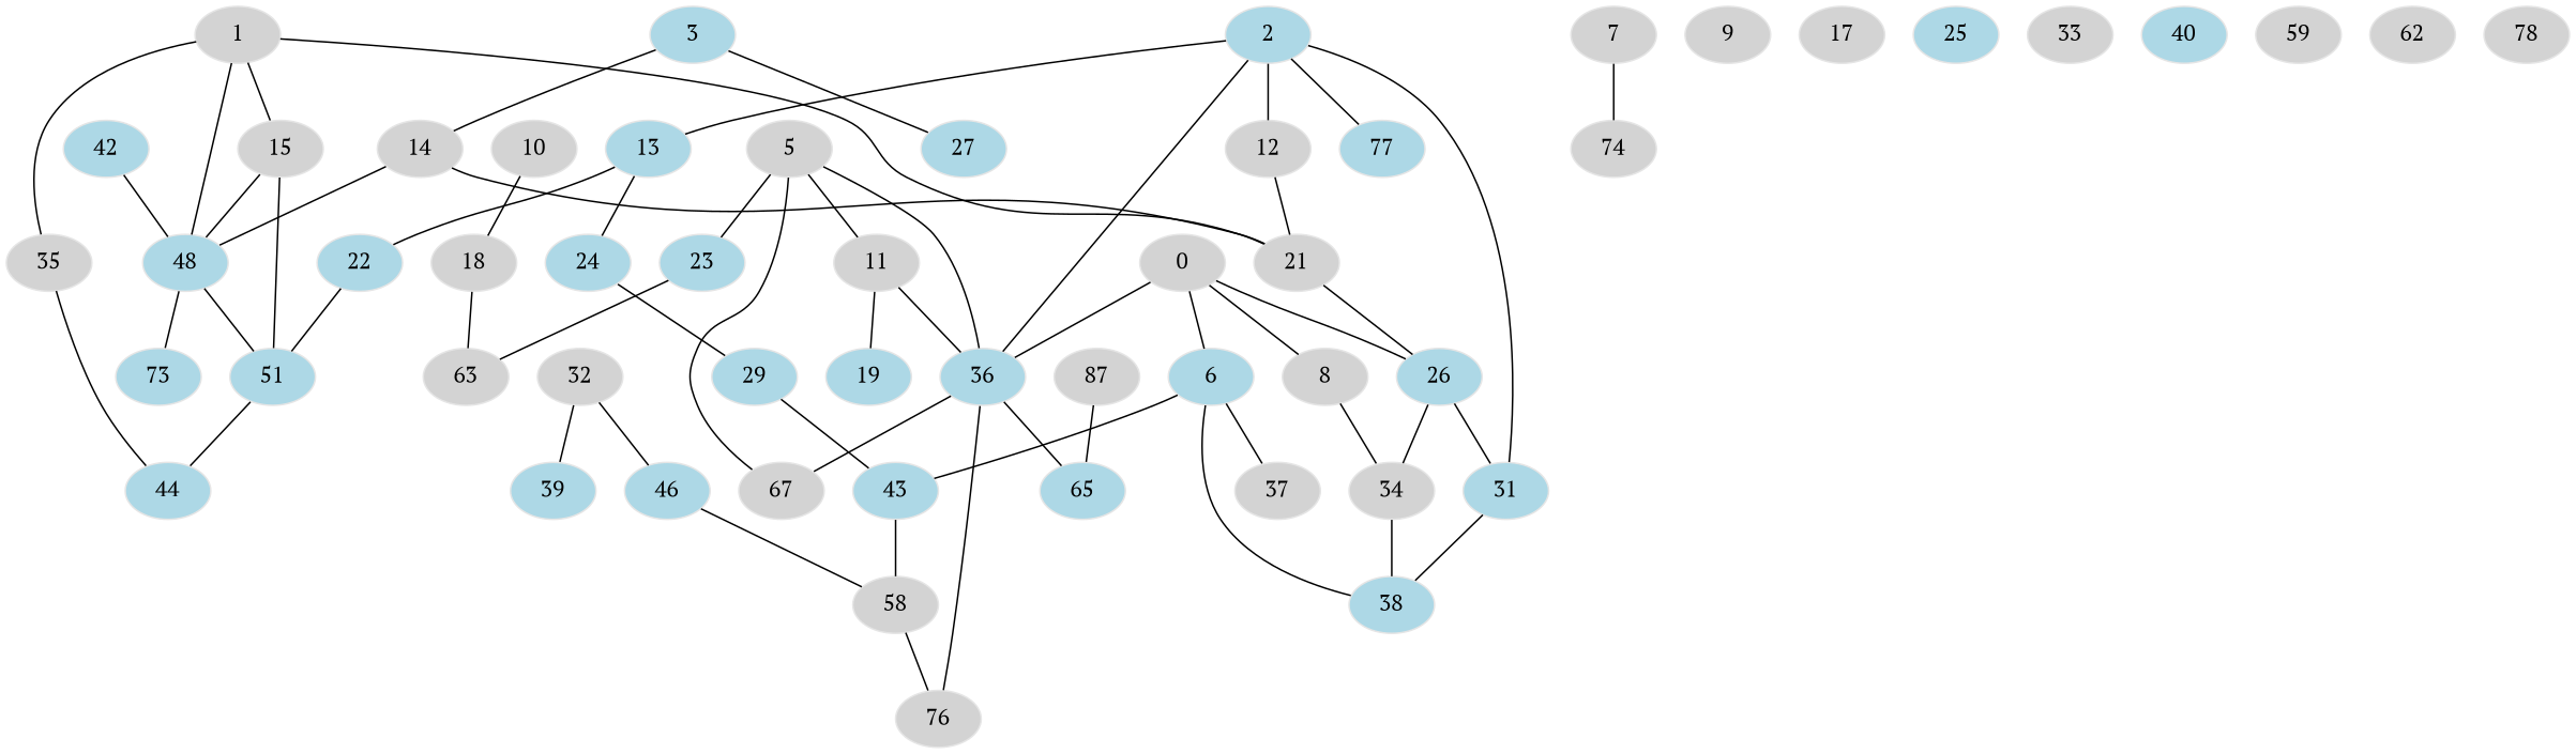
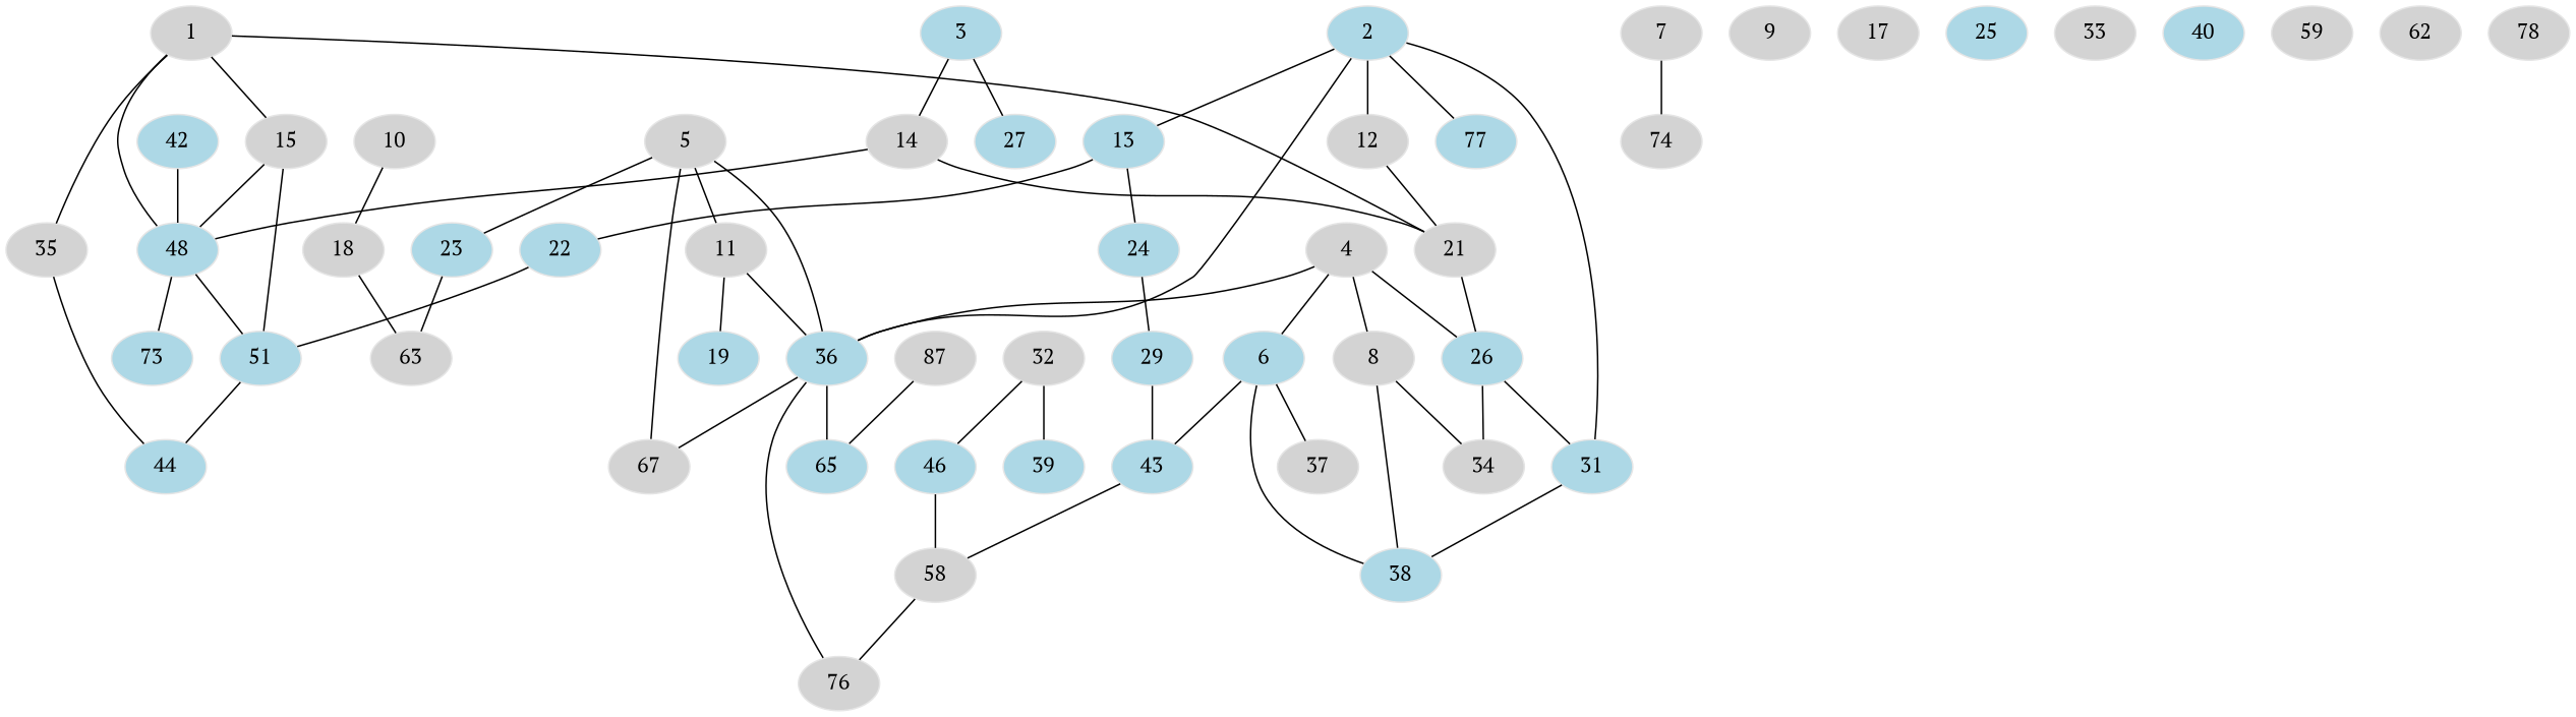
  graph {
    fontname="PT Serif"
    node [color=gray90 fillcolor=lightgrey fontname="PT Serif" style=filled]
    edge [fontname="PT Serif"]
    1 [super="+20"]
    15 [super="+68"]
    21 [super="+54"]
    35 [super="+55"]
    48 [fillcolor=lightblue super="+52"]
    51 [fillcolor=lightblue]
    26 [fillcolor=lightblue super="+28"]
    44 [fillcolor=lightblue super="+66"]
    73 [fillcolor=lightblue]
    2 [fillcolor=lightblue super="+70"]
    12 [super="+30"]
    13 [fillcolor=lightblue super="+60"]
    36 [fillcolor=lightblue super="+69"]
    77 [fillcolor=lightblue]
    31 [fillcolor=lightblue]
    22 [fillcolor=lightblue super="+72"]
    24 [fillcolor=lightblue super="+57"]
    67
    65 [fillcolor=lightblue]
    76
    38 [fillcolor=lightblue super="+50"]
    14 [super="+16"]
    3 [fillcolor=lightblue]
    27 [fillcolor=lightblue]
-   4 [super="+71" label=0]
+   4 [super="+71"]
    6 [fillcolor=lightblue super="+61"]
    8
    37
    43 [fillcolor=lightblue super="+75"]
    34 [super="+53"]
    5 [super="+56"]
    11 [super="+49"]
    23 [fillcolor=lightblue super="+45"]
    19 [fillcolor=lightblue super="+64"]
    63
    58
    7
    74
    9
    18 [super="+41"]
    10
    29 [fillcolor=lightblue]
    17
    25 [fillcolor=lightblue]
    39 [fillcolor=lightblue]
    32
    46 [fillcolor=lightblue]
    33
    40 [fillcolor=lightblue]
    42 [fillcolor=lightblue]
    n51 [label=87]
    59
    62
    78
    1 -- 15
    1 -- 21
    1 -- 35
    1 -- 48
    15 -- 48
    15 -- 51
    21 -- 26
    35 -- 44
    48 -- 51
    48 -- 73
    51 -- 44
    26 -- 31
    26 -- 34
    2 -- 12
    2 -- 13
    2 -- 36
    2 -- 77
    2 -- 31
    12 -- 21
    13 -- 22
    13 -- 24
    36 -- 67
    36 -- 65
    36 -- 76
    31 -- 38
    22 -- 51
    24 -- 29
    14 -- 21 [weight=2]
    14 -- 48
    3 -- 14
    3 -- 27
    4 -- 26 [weight=2]
    4 -- 36
    4 -- 6
    4 -- 8
    6 -- 38
    6 -- 37
    6 -- 43
    8 -- 34
    43 -- 58
-   34 -- 38
+   8 -- 38
    5 -- 36
    5 -- 67
    5 -- 11
    5 -- 23
    11 -- 36
    11 -- 19
    23 -- 63
    58 -- 76
    7 -- 74
    18 -- 63
    10 -- 18
    29 -- 43
    32 -- 39
    32 -- 46
    46 -- 58
    42 -- 48
    n51 -- 65
  }
